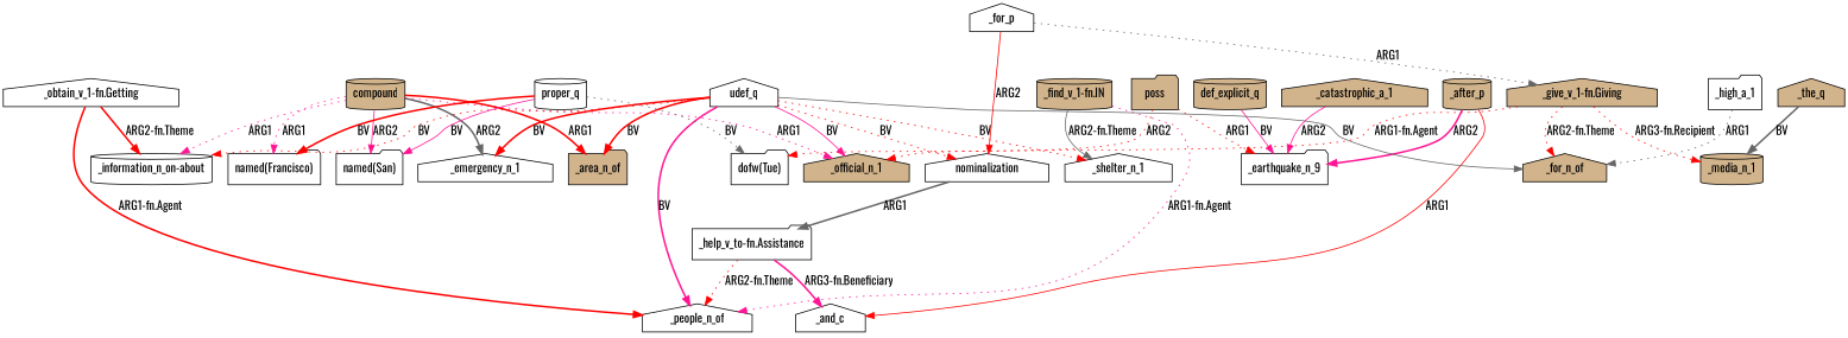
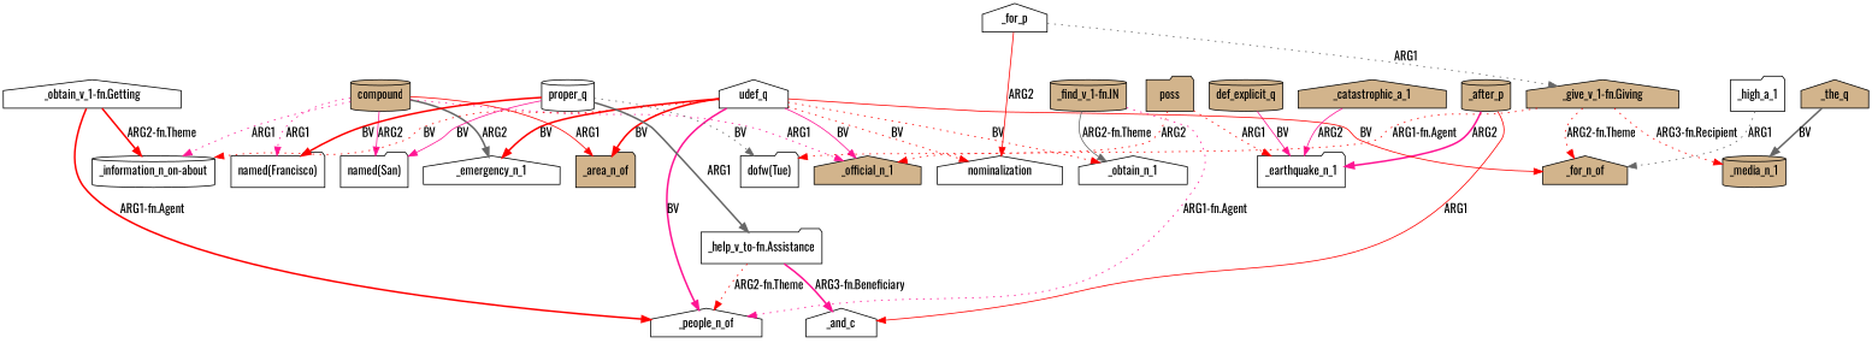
  digraph {
    fontname=Oswald
    node [fillcolor=white fontname=Oswald shape=house style=filled]
    edge [color=red fontname=Oswald style=dotted]
    compound [fillcolor=tan shape=cylinder]
    _emergency_n_1
    "named(Francisco)" [shape=folder]
    "named(San)" [shape=folder]
    "_information_n_on-about" [shape=cylinder]
    _official_n_1 [fillcolor=tan]
    _area_n_of [fillcolor=tan shape=folder]
    def_explicit_q [fillcolor=tan shape=cylinder]
-   _earthquake_n_1 [shape=folder label=_earthquake_n_9]
+   _earthquake_n_1 [shape=folder]
    _after_p [fillcolor=tan shape=cylinder]
    _and_c
    udef_q
    n13 [fillcolor=tan label=_for_n_of]
    nominalization
    _people_n_of
-   _shelter_n_1
+   _shelter_n_1 [label=_obtain_n_1]
    "_help_v_to-fn.Assistance" [shape=folder]
    proper_q [shape=cylinder]
    "dofw(Tue)" [shape=folder]
    poss [fillcolor=tan shape=folder]
    _catastrophic_a_1 [fillcolor=tan]
    _for_p
    "_give_v_1-fn.Giving" [fillcolor=tan]
    _media_n_1 [fillcolor=tan shape=cylinder]
    "_obtain_v_1-fn.Getting"
    "_find_v_1-fn.IN" [fillcolor=tan shape=cylinder]
    _high_a_1 [shape=folder]
    _the_q [fillcolor=tan]
    compound -> _emergency_n_1 [color=gray40 label=ARG2 style=bold]
    compound -> "named(Francisco)" [color=deeppink label=ARG1]
    compound -> "named(San)" [color=deeppink label=ARG2 style=solid]
    compound -> "_information_n_on-about" [color=deeppink label=ARG1]
    compound -> _official_n_1 [color=deeppink label=ARG1]
-   compound -> _area_n_of [label=ARG1 style=bold]
+   compound -> _area_n_of [label=ARG1 style=solid]
    def_explicit_q -> _earthquake_n_1 [color=deeppink label=BV style=solid]
    _after_p -> _earthquake_n_1 [color=deeppink label=ARG2 style=bold]
    _after_p -> _and_c [label=ARG1 style=solid]
    udef_q -> _emergency_n_1 [label=BV style=bold]
    udef_q -> "_information_n_on-about" [label=BV]
    udef_q -> _official_n_1 [color=deeppink label=BV style=solid]
    udef_q -> _area_n_of [label=BV style=bold]
-   udef_q -> n13 [color=gray40 label=BV style=solid]
+   udef_q -> n13 [label=BV style=solid]
    udef_q -> nominalization [label=BV]
    udef_q -> _people_n_of [color=deeppink label=BV style=bold]
    udef_q -> _shelter_n_1 [label=BV]
-   nominalization -> "_help_v_to-fn.Assistance" [color=gray40 label=ARG1 style=bold]
+   proper_q -> "_help_v_to-fn.Assistance" [color=gray40 label=ARG1 style=bold]
    "_help_v_to-fn.Assistance" -> _and_c [color=deeppink label="ARG3-fn.Beneficiary" style=bold]
    "_help_v_to-fn.Assistance" -> _people_n_of [label="ARG2-fn.Theme"]
    proper_q -> "named(Francisco)" [label=BV style=bold]
    proper_q -> "named(San)" [color=deeppink label=BV style=solid]
    proper_q -> "dofw(Tue)" [color=gray40 label=BV]
    poss -> _earthquake_n_1 [label=ARG1]
    poss -> "dofw(Tue)" [label=ARG2]
    _catastrophic_a_1 -> _earthquake_n_1 [color=deeppink label=ARG2 style=solid]
    _for_p -> nominalization [label=ARG2 style=solid]
    _for_p -> "_give_v_1-fn.Giving" [color=gray40 label=ARG1]
    "_give_v_1-fn.Giving" -> _official_n_1 [label="ARG1-fn.Agent"]
    "_give_v_1-fn.Giving" -> n13 [label="ARG2-fn.Theme"]
    "_give_v_1-fn.Giving" -> _media_n_1 [label="ARG3-fn.Recipient"]
    "_obtain_v_1-fn.Getting" -> "_information_n_on-about" [label="ARG2-fn.Theme" style=bold]
    "_obtain_v_1-fn.Getting" -> _people_n_of [label="ARG1-fn.Agent" style=bold]
    "_find_v_1-fn.IN" -> _people_n_of [color=deeppink label="ARG1-fn.Agent"]
    "_find_v_1-fn.IN" -> _shelter_n_1 [color=gray40 label="ARG2-fn.Theme" style=solid]
    _high_a_1 -> n13 [color=gray40 label=ARG1]
    _the_q -> _media_n_1 [color=gray40 label=BV style=bold]
  }
